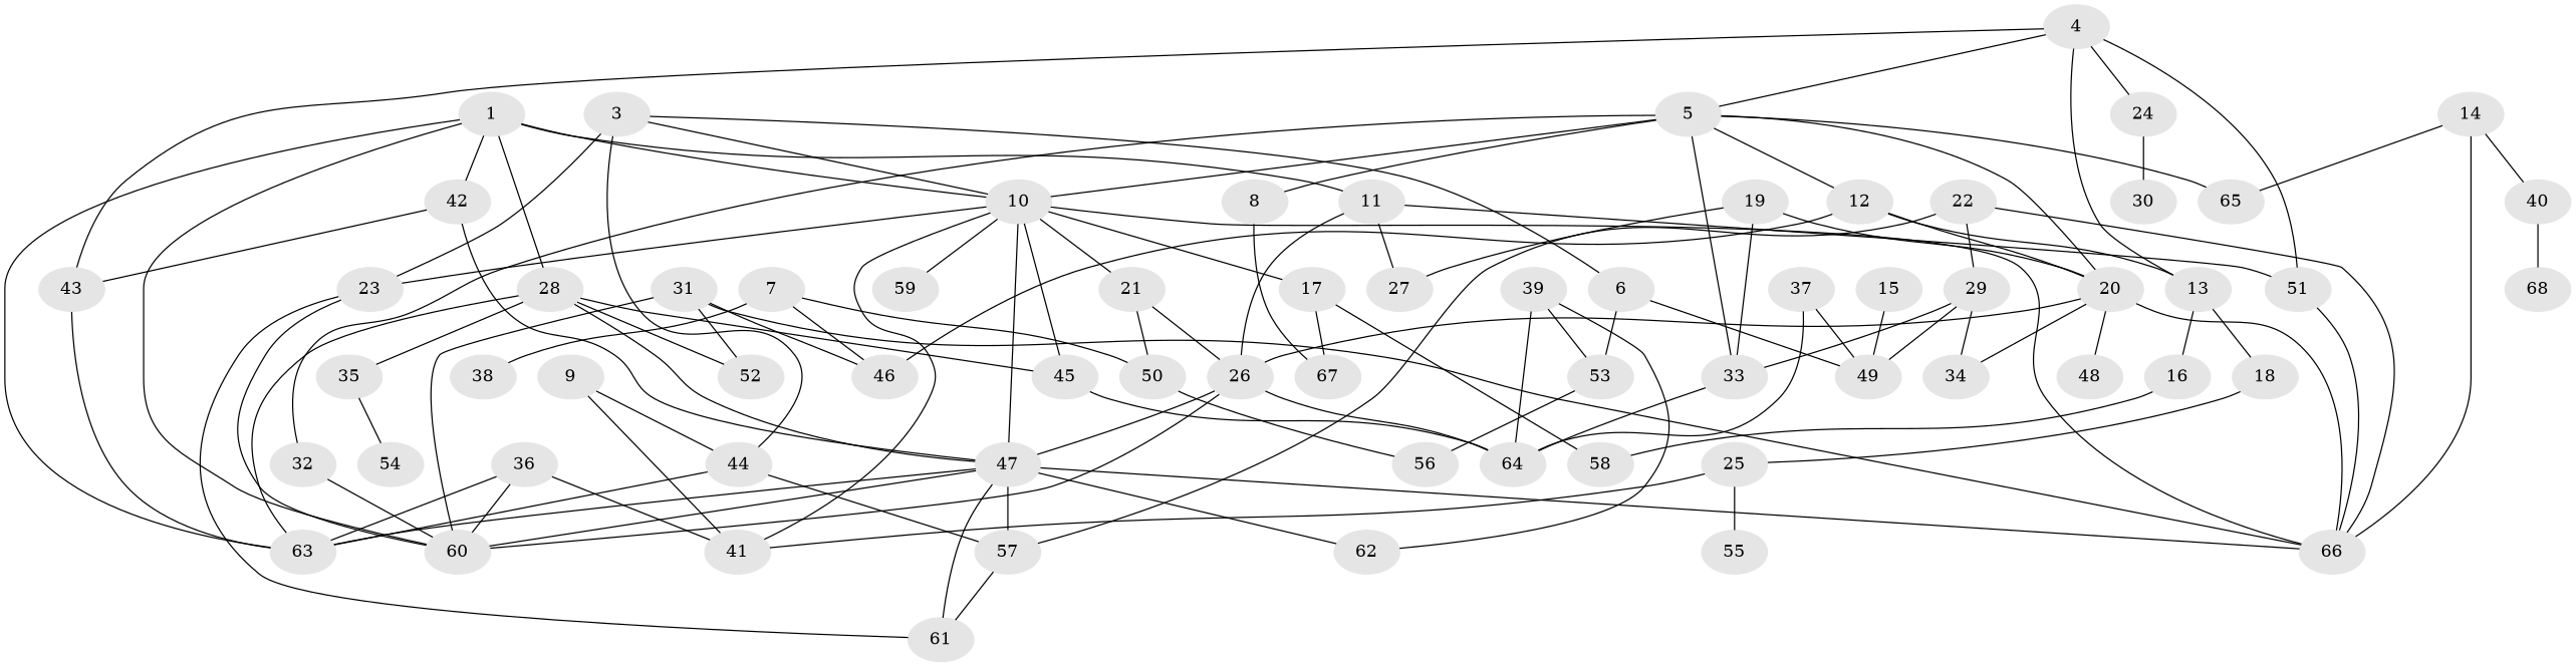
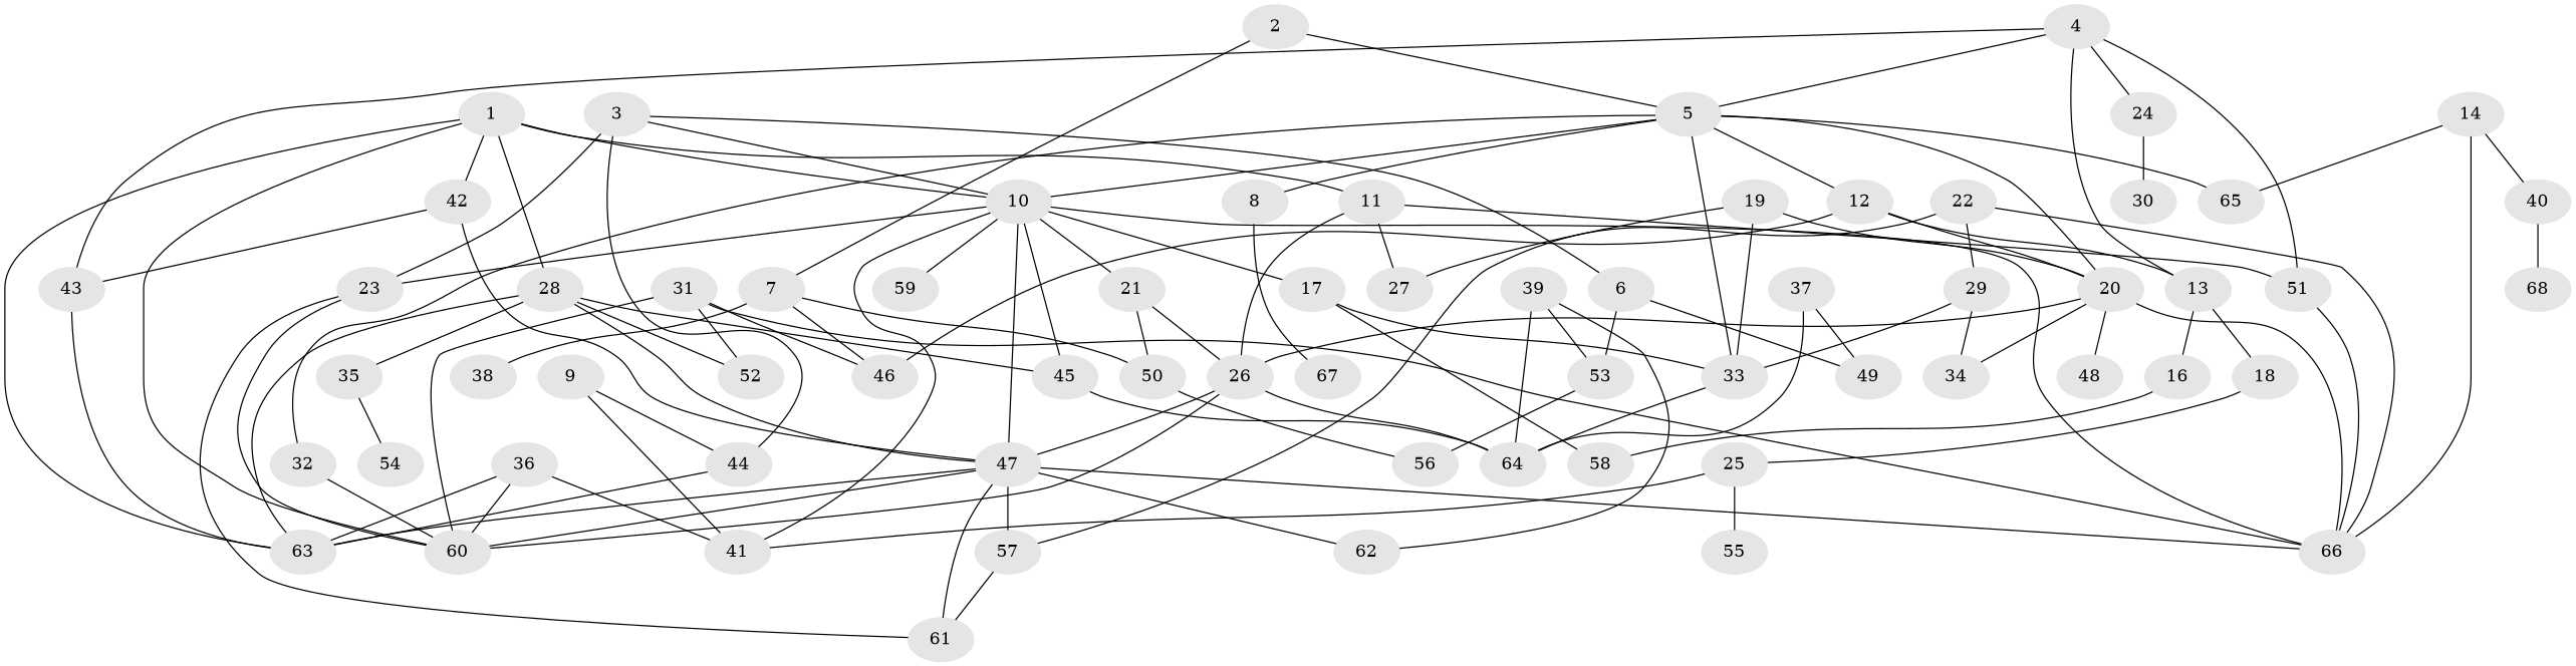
  graph {
    node [color=gray90 style=filled]
    edge [weight=1.0]
    1
    10
    11
    28
    42
    60
    63
    23
    66
    41
    17
    21
    45
    47
    59
    51
    26
    27
    35
    52
    43
+   2
    5
    7
    8
    12
    20
    32
    33
    65
    38
    46
    50
    3
    6
    44
    49
    53
    61
    57
    4
    13
    24
    16
    18
    30
    67
    48
    34
    64
    56
    9
    58
    62
    25
    14
    40
    68
-   15
    55
    19
    22
    29
    54
    31
    36
    37
    39
    1 -- 10
    1 -- 11
    1 -- 28
    1 -- 42
    1 -- 60
    1 -- 63
    10 -- 23
    10 -- 66
    10 -- 41
    10 -- 17
    10 -- 21
    10 -- 45
    10 -- 47
    10 -- 59
    11 -- 51
    11 -- 26
    11 -- 27
    28 -- 63
    28 -- 45
    28 -- 47
    28 -- 35
    28 -- 52
    42 -- 47
    42 -- 43
    23 -- 60
    23 -- 61
-   17 -- 67
+   17 -- 33
    17 -- 58
    21 -- 26
    21 -- 50
    45 -- 64
    47 -- 60
    47 -- 63
    47 -- 66
    47 -- 61
    47 -- 57
    47 -- 62
    51 -- 66
    26 -- 60
    26 -- 47
    26 -- 64
    35 -- 54
    43 -- 63
+   2 -- 5
+   2 -- 7
    5 -- 10
    5 -- 8
    5 -- 12
    5 -- 20
    5 -- 32
    5 -- 33
    5 -- 65
    7 -- 38
    7 -- 46 [weight=2.0]
    7 -- 50
    8 -- 67
    12 -- 20
    12 -- 46
    12 -- 13
    20 -- 66
    20 -- 26
    20 -- 48
    20 -- 34
    32 -- 60
    33 -- 64
    50 -- 56
    3 -- 10
    3 -- 23 [weight=2.0]
    3 -- 6
    3 -- 44
    6 -- 49
    6 -- 53
    44 -- 63
-   44 -- 57
    53 -- 56
    57 -- 61
    4 -- 51
    4 -- 43
    4 -- 5
    4 -- 13
    4 -- 24
    13 -- 16
    13 -- 18
    24 -- 30
    16 -- 58
    18 -- 25
    9 -- 41
    9 -- 44
    25 -- 41
    25 -- 55
    14 -- 66
    14 -- 65
    14 -- 40
    40 -- 68
-   15 -- 49
    19 -- 27
    19 -- 20
    19 -- 33
    22 -- 66
    22 -- 57
    22 -- 29
    29 -- 33
-   29 -- 49
    29 -- 34
    31 -- 60
    31 -- 66
    31 -- 52
    31 -- 46
    36 -- 60
    36 -- 63
    36 -- 41
    37 -- 49 [weight=2.0]
    37 -- 64
    39 -- 53
    39 -- 64
    39 -- 62
  }
